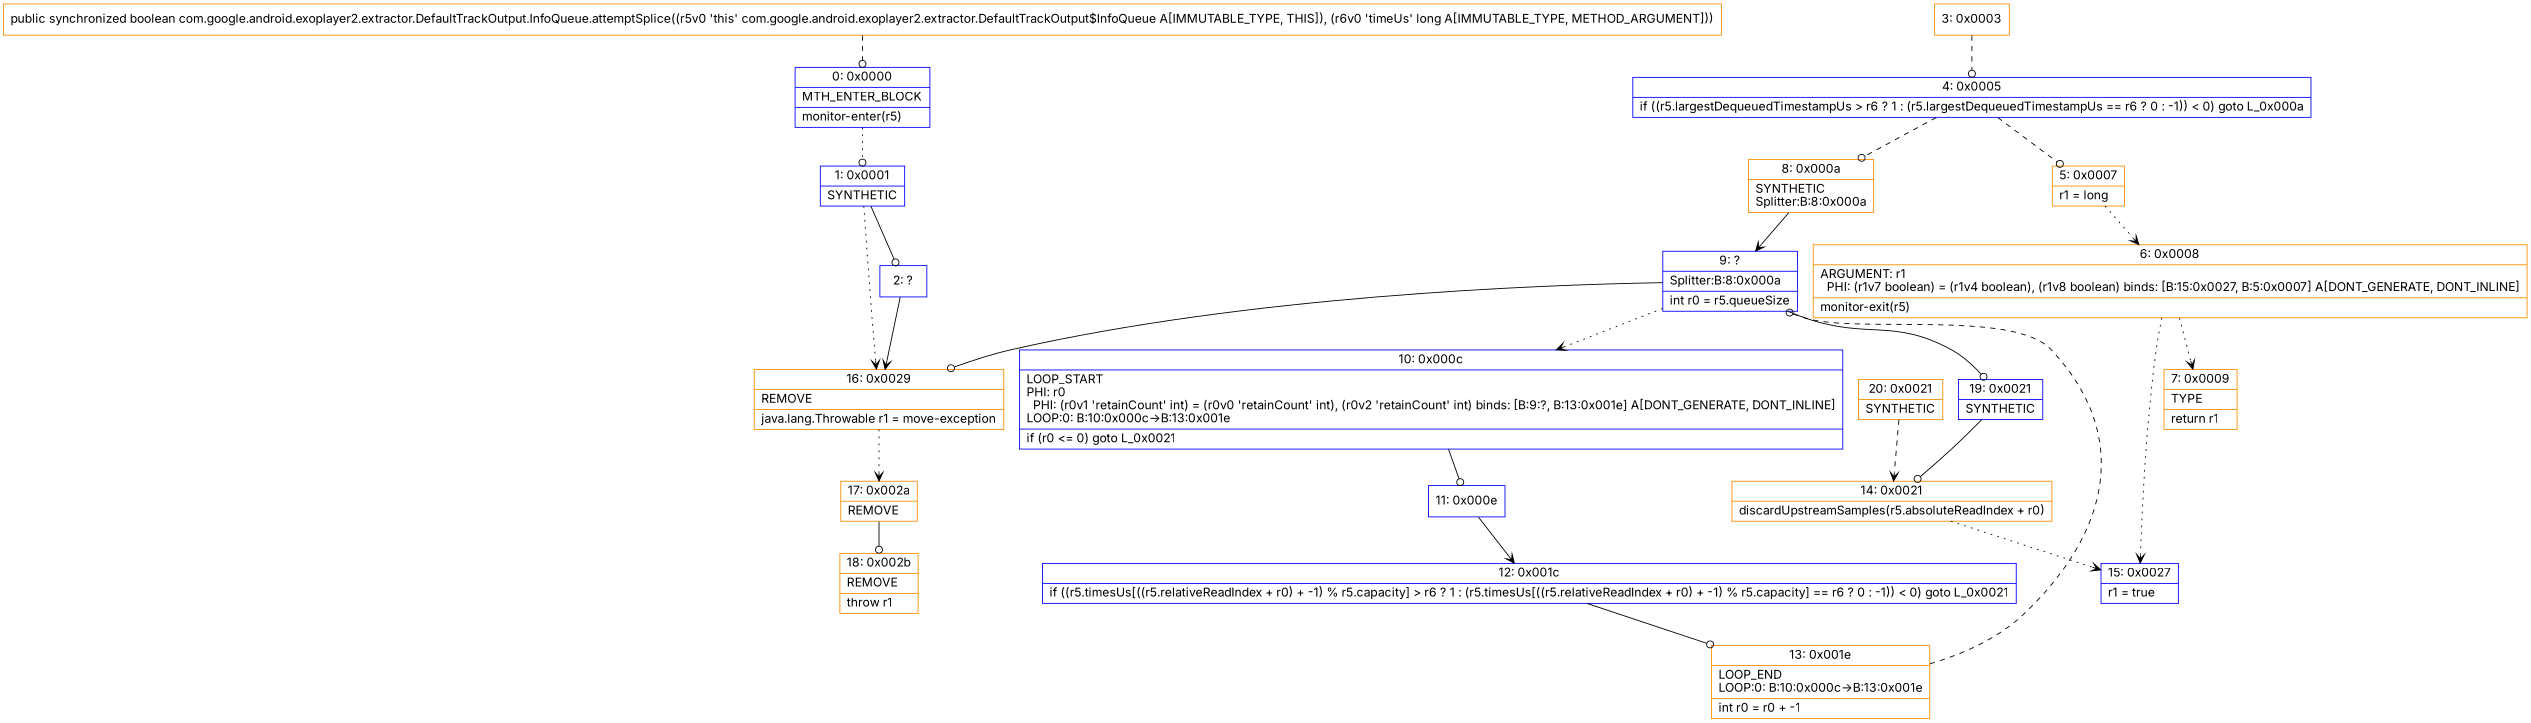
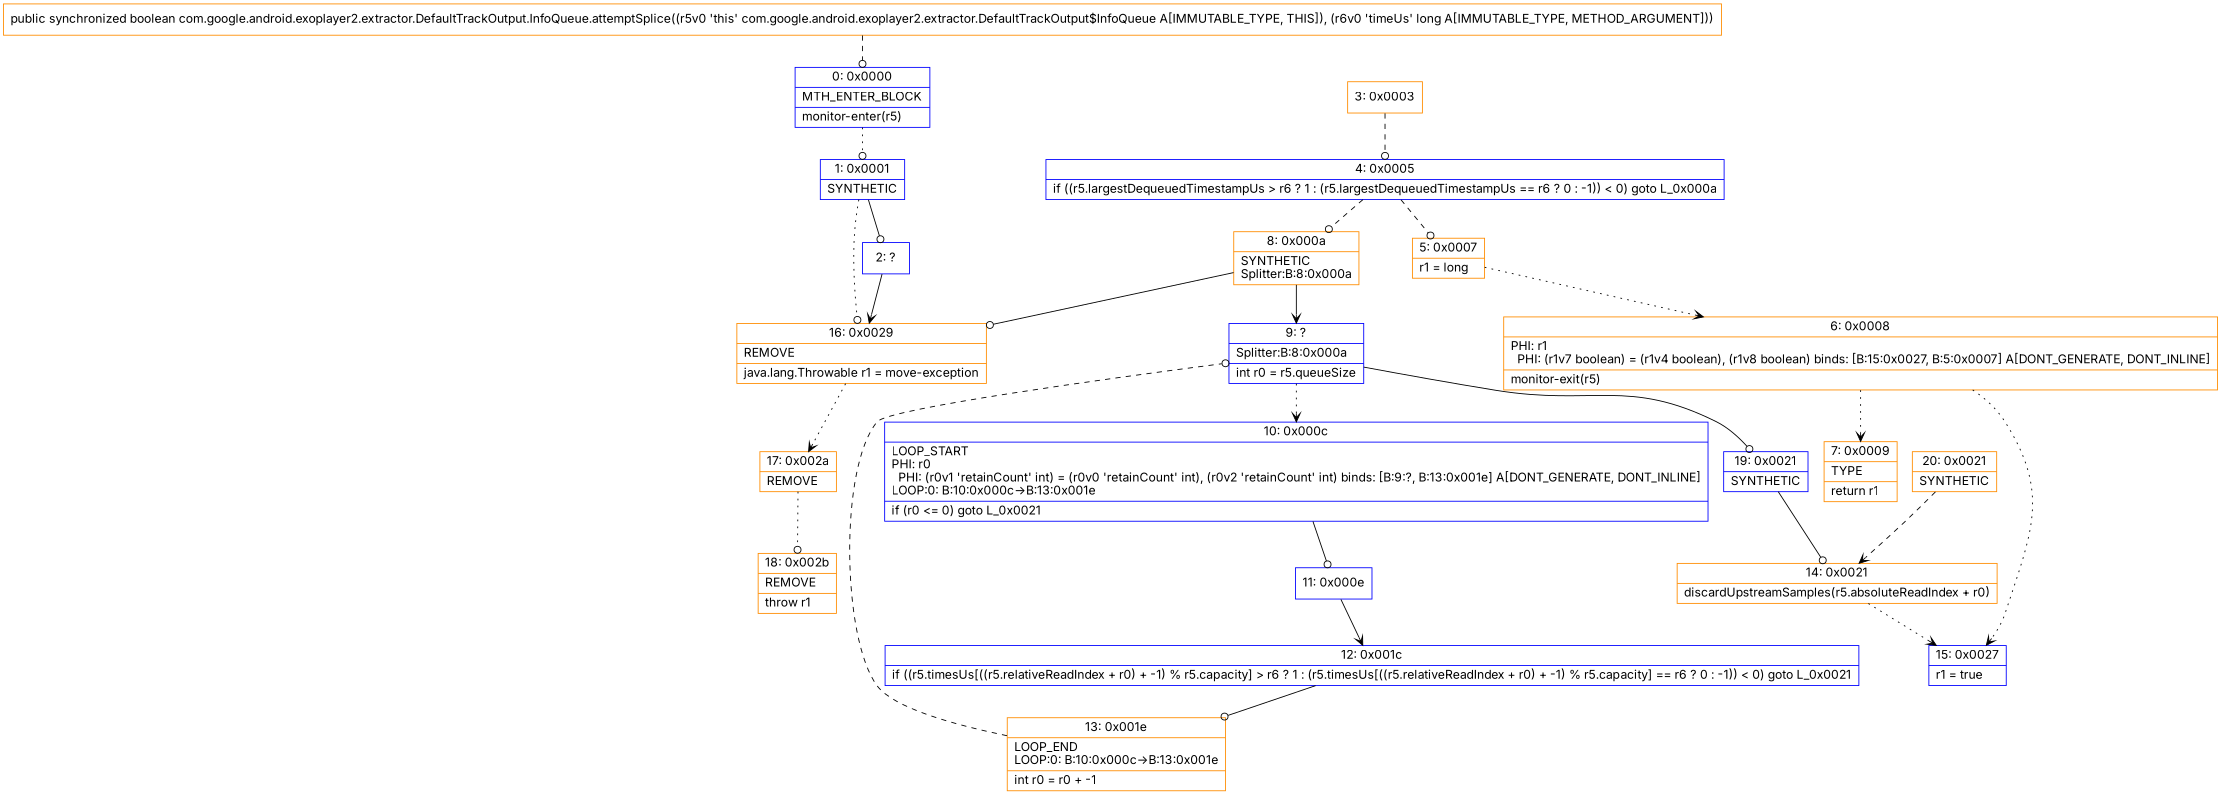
  digraph {
    fontname=Inter
    node [color=darkorange fontname=Inter shape=record]
    edge [arrowhead=odot fontname=Inter style=dotted]
    n1 [color=blue label="{0\:\ 0x0000|MTH_ENTER_BLOCK\l|monitor\-enter(r5)\l}"]
    n2 [color=blue label="{1\:\ 0x0001|SYNTHETIC\l}"]
    n3 [color=blue label="{2\:\ ?}"]
    n4 [label="{16\:\ 0x0029|REMOVE\l|java.lang.Throwable r1 = move\-exception\l}"]
    n5 [label="{17\:\ 0x002a|REMOVE\l}"]
    n6 [label="{3\:\ 0x0003}"]
    n7 [color=blue label="{4\:\ 0x0005|if ((r5.largestDequeuedTimestampUs \> r6 ? 1 : (r5.largestDequeuedTimestampUs == r6 ? 0 : \-1)) \< 0) goto L_0x000a\l}"]
    n8 [label="{5\:\ 0x0007|r1 = long\l}"]
    n9 [label="{8\:\ 0x000a|SYNTHETIC\lSplitter:B:8:0x000a\l}"]
-   n10 [label="{6\:\ 0x0008|ARGUMENT: r1 \l  PHI: (r1v7 boolean) = (r1v4 boolean), (r1v8 boolean) binds: [B:15:0x0027, B:5:0x0007] A[DONT_GENERATE, DONT_INLINE]\l|monitor\-exit(r5)\l}"]
+   n10 [label="{6\:\ 0x0008|PHI: r1 \l  PHI: (r1v7 boolean) = (r1v4 boolean), (r1v8 boolean) binds: [B:15:0x0027, B:5:0x0007] A[DONT_GENERATE, DONT_INLINE]\l|monitor\-exit(r5)\l}"]
    n11 [color=blue label="{9\:\ ?|Splitter:B:8:0x000a\l|int r0 = r5.queueSize\l}"]
    n12 [label="{7\:\ 0x0009|TYPE\l|return r1\l}"]
    n13 [color=blue label="{15\:\ 0x0027|r1 = true\l}"]
    n14 [color=blue label="{10\:\ 0x000c|LOOP_START\lPHI: r0 \l  PHI: (r0v1 'retainCount' int) = (r0v0 'retainCount' int), (r0v2 'retainCount' int) binds: [B:9:?, B:13:0x001e] A[DONT_GENERATE, DONT_INLINE]\lLOOP:0: B:10:0x000c\-\>B:13:0x001e\l|if (r0 \<= 0) goto L_0x0021\l}"]
    n15 [color=blue label="{19\:\ 0x0021|SYNTHETIC\l}"]
    n16 [color=blue label="{11\:\ 0x000e}"]
    n17 [color=blue label="{12\:\ 0x001c|if ((r5.timesUs[((r5.relativeReadIndex + r0) + \-1) % r5.capacity] \> r6 ? 1 : (r5.timesUs[((r5.relativeReadIndex + r0) + \-1) % r5.capacity] == r6 ? 0 : \-1)) \< 0) goto L_0x0021\l}"]
    n18 [label="{14\:\ 0x0021|discardUpstreamSamples(r5.absoluteReadIndex + r0)\l}"]
    n19 [label="{13\:\ 0x001e|LOOP_END\lLOOP:0: B:10:0x000c\-\>B:13:0x001e\l|int r0 = r0 + \-1\l}"]
    n20 [label="{20\:\ 0x0021|SYNTHETIC\l}"]
    n21 [label="{18\:\ 0x002b|REMOVE\l|throw r1\l}"]
    n22 [label="{public synchronized boolean com.google.android.exoplayer2.extractor.DefaultTrackOutput.InfoQueue.attemptSplice((r5v0 'this' com.google.android.exoplayer2.extractor.DefaultTrackOutput$InfoQueue A[IMMUTABLE_TYPE, THIS]), (r6v0 'timeUs' long A[IMMUTABLE_TYPE, METHOD_ARGUMENT])) }"]
    n1 -> n2
    n2 -> n3 [style=solid]
-   n2 -> n4 [arrowhead=vee]
+   n2 -> n4
    n3 -> n4 [arrowhead=vee style=solid]
    n4 -> n5 [arrowhead=vee]
-   n5 -> n21 [style=solid]
+   n5 -> n21
    n6 -> n7 [style=dashed]
    n7 -> n8 [style=dashed]
    n7 -> n9 [style=dashed]
    n8 -> n10 [arrowhead=vee]
-   n11 -> n4 [style=solid]
+   n9 -> n4 [style=solid]
    n9 -> n11 [arrowhead=vee style=solid]
    n10 -> n12 [arrowhead=vee]
    n10 -> n13 [arrowhead=vee]
    n11 -> n14 [arrowhead=vee]
    n11 -> n15 [style=solid]
    n14 -> n16 [style=solid]
    n15 -> n18 [style=solid]
    n16 -> n17 [arrowhead=vee style=solid]
    n17 -> n19 [style=solid]
    n18 -> n13 [arrowhead=vee]
    n19 -> n11 [style=dashed]
    n20 -> n18 [arrowhead=vee style=dashed]
    n22 -> n1 [style=dashed]
  }
